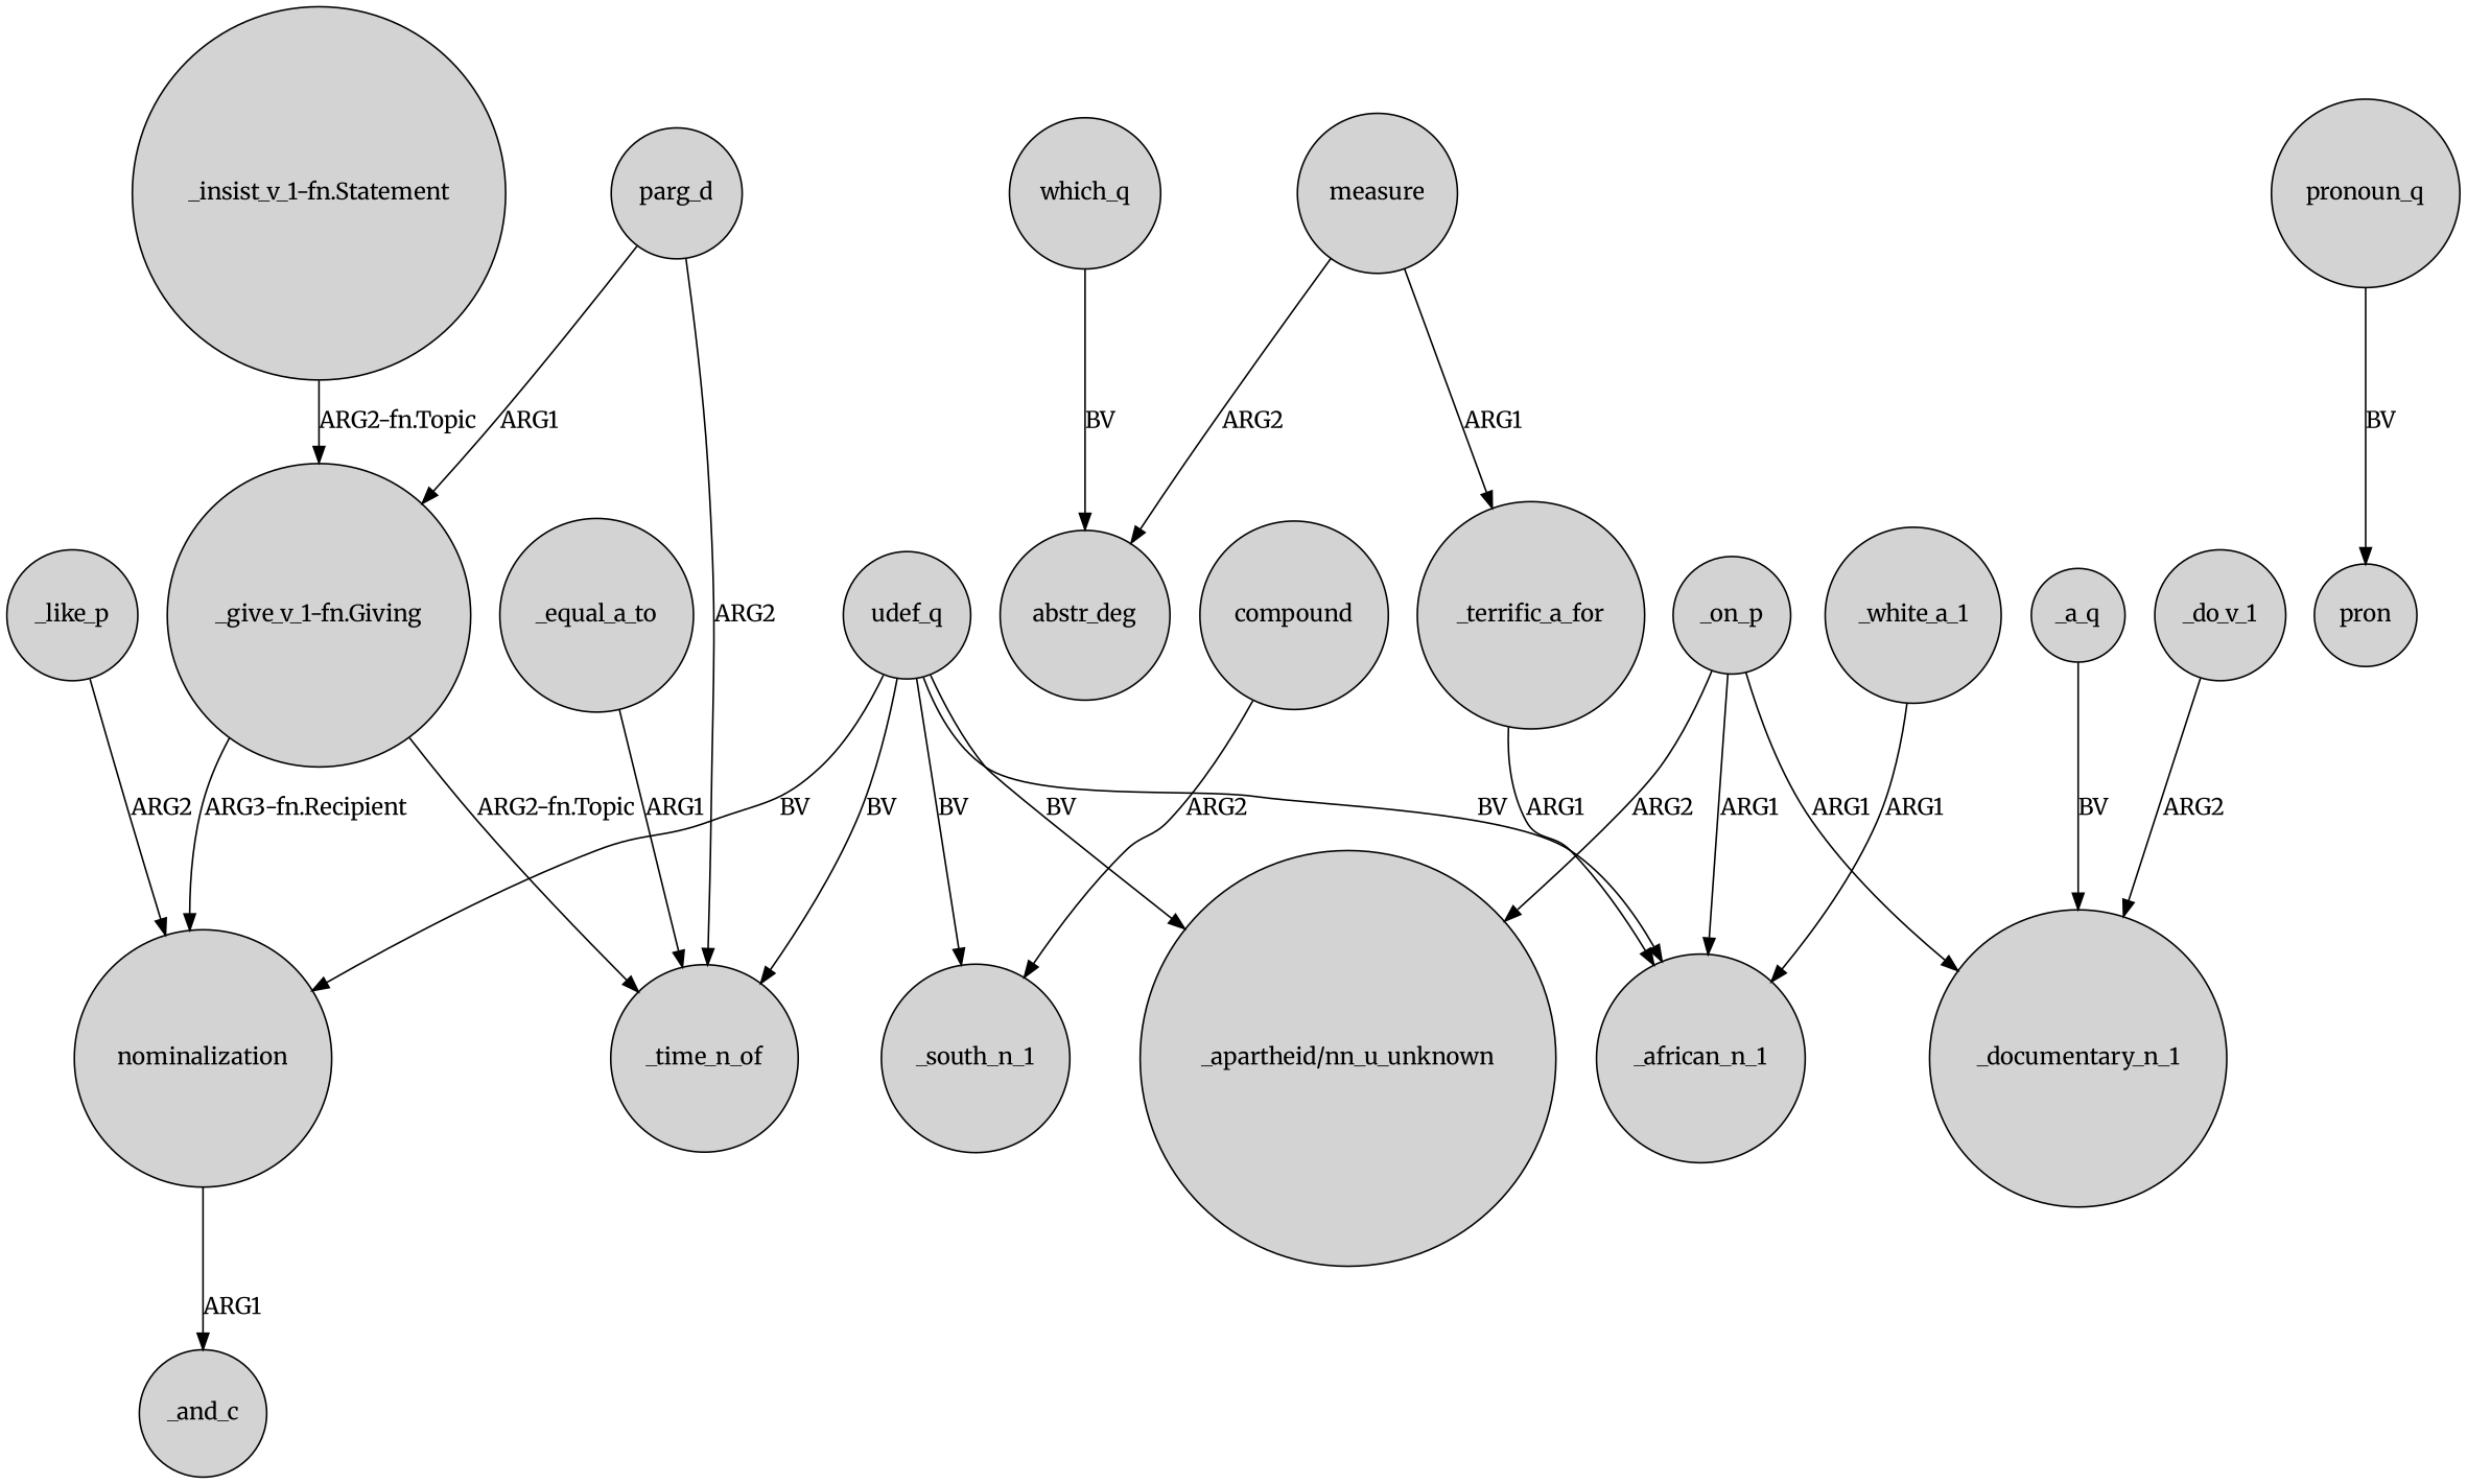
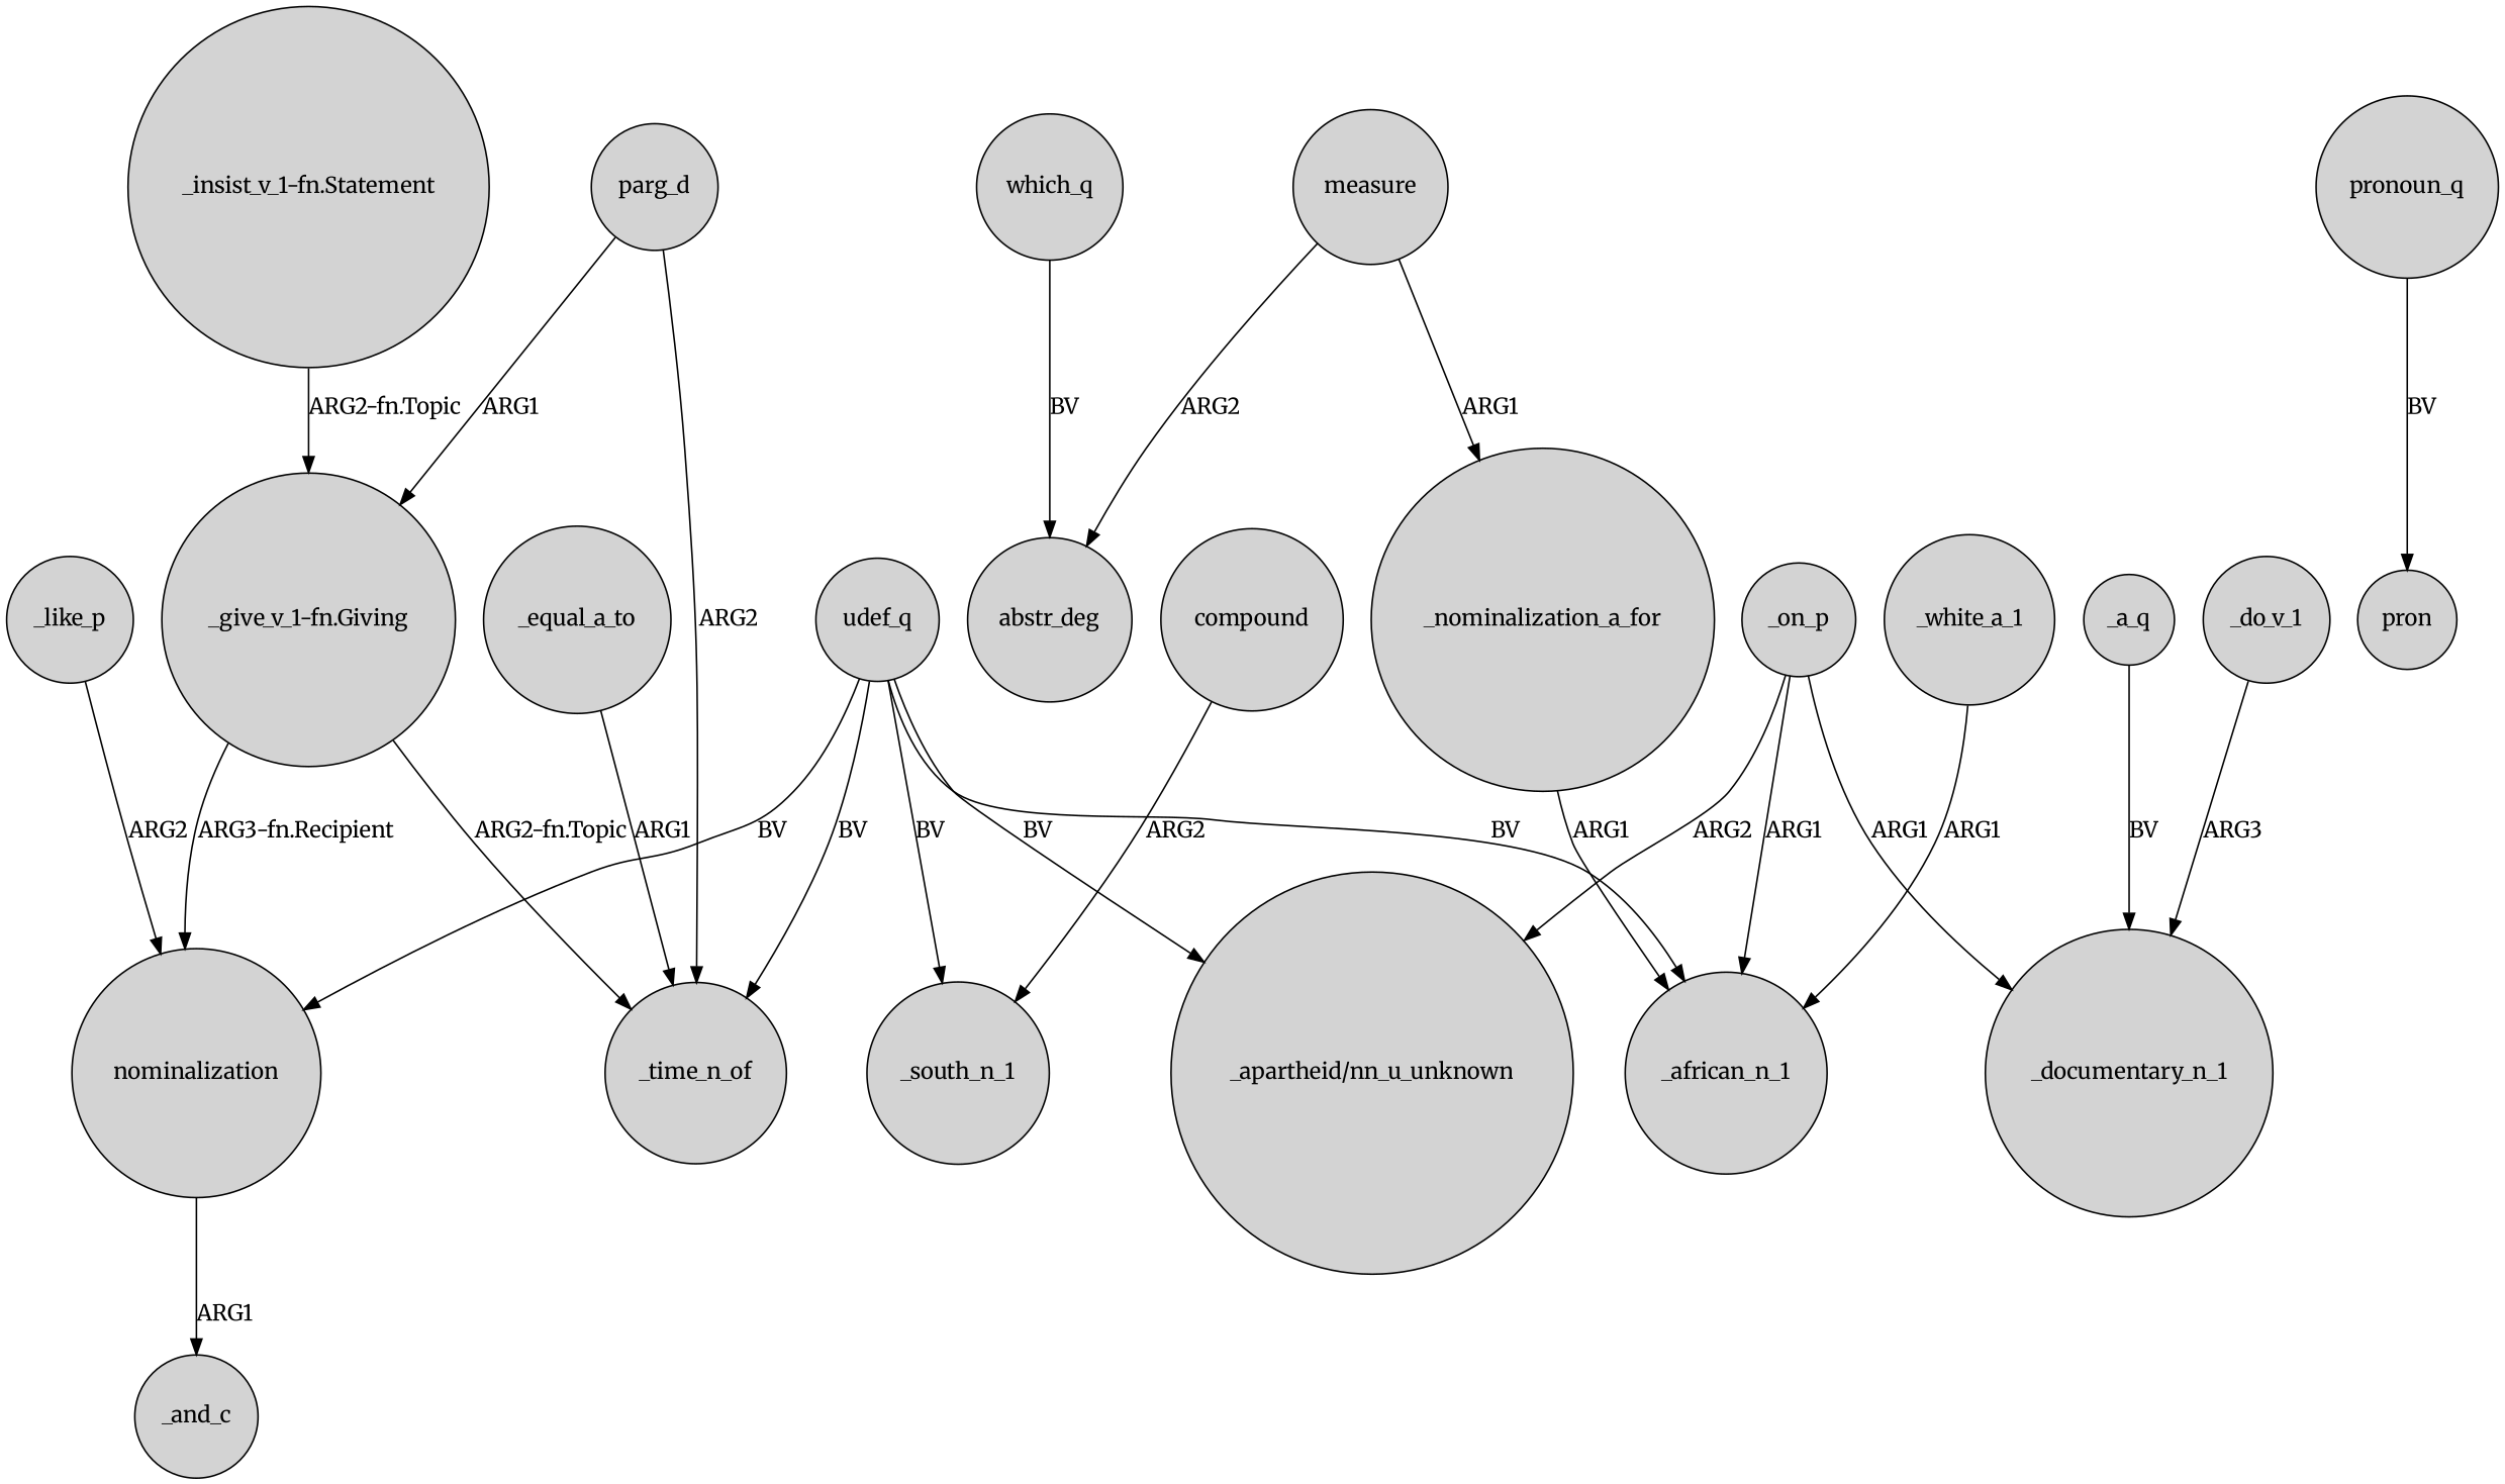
  digraph {
    fontname=Merriweather
    node [fontname=Merriweather shape=circle style=filled]
    edge [fontname=Merriweather]
    "_insist_v_1-fn.Statement"
    "_give_v_1-fn.Giving"
    nominalization
    _time_n_of
    _and_c
    measure
    abstr_deg
-   _terrific_a_for
+   _terrific_a_for [label=_nominalization_a_for]
    _african_n_1
    _a_q
    _documentary_n_1
    parg_d
    _do_v_1
    _like_p
    _on_p
    "_apartheid/nn_u_unknown"
    pronoun_q
    pron
    udef_q
    _south_n_1
    which_q
    _equal_a_to
    _white_a_1
    compound
    "_insist_v_1-fn.Statement" -> "_give_v_1-fn.Giving" [label="ARG2-fn.Topic"]
    "_give_v_1-fn.Giving" -> nominalization [label="ARG3-fn.Recipient"]
    "_give_v_1-fn.Giving" -> _time_n_of [label="ARG2-fn.Topic"]
    nominalization -> _and_c [label=ARG1]
    measure -> abstr_deg [label=ARG2]
    measure -> _terrific_a_for [label=ARG1]
    _terrific_a_for -> _african_n_1 [label=ARG1]
    _a_q -> _documentary_n_1 [label=BV]
    parg_d -> "_give_v_1-fn.Giving" [label=ARG1]
    parg_d -> _time_n_of [label=ARG2]
-   _do_v_1 -> _documentary_n_1 [label=ARG2]
+   _do_v_1 -> _documentary_n_1 [label=ARG3]
    _like_p -> nominalization [label=ARG2]
    _on_p -> _african_n_1 [label=ARG1]
    _on_p -> _documentary_n_1 [label=ARG1]
    _on_p -> "_apartheid/nn_u_unknown" [label=ARG2]
    pronoun_q -> pron [label=BV]
    udef_q -> nominalization [label=BV]
    udef_q -> _time_n_of [label=BV]
    udef_q -> _african_n_1 [label=BV]
    udef_q -> "_apartheid/nn_u_unknown" [label=BV]
    udef_q -> _south_n_1 [label=BV]
    which_q -> abstr_deg [label=BV]
    _equal_a_to -> _time_n_of [label=ARG1]
    _white_a_1 -> _african_n_1 [label=ARG1]
    compound -> _south_n_1 [label=ARG2]
  }
